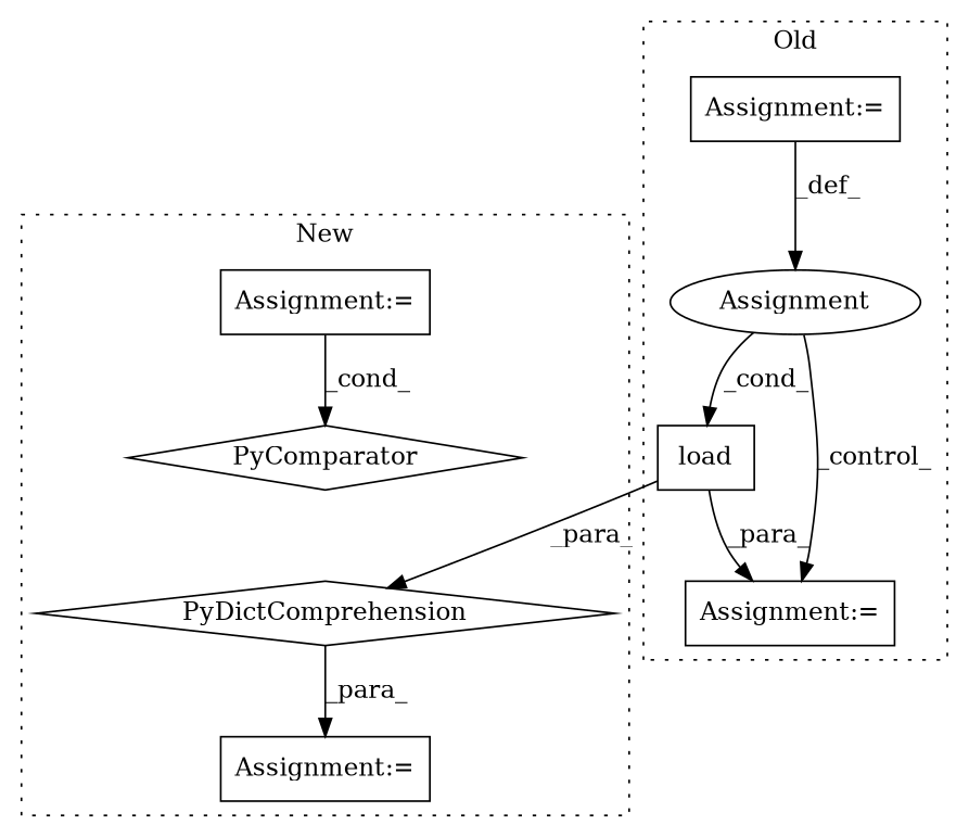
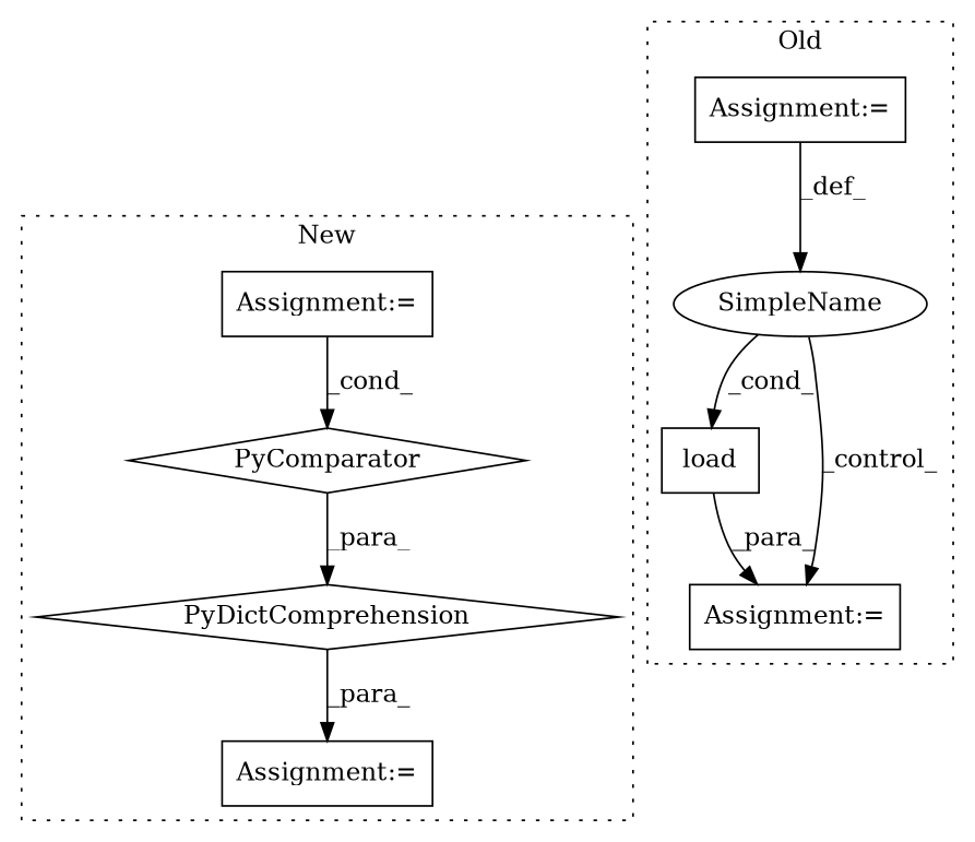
  digraph {
    node [a=7 l=37 s=1832 shape=box]
    n1 [a=32 l="5,1" label=load s="429,440"]
-   n2 [a=42 label=Assignment shape=ellipse l="" s=""]
+   n2 [a=42 label=SimpleName shape=ellipse l="" s=""]
    n3 [l=2 label="Assignment:=" s=420]
    n4 [l=1 label="Assignment:=" s=181]
    n5 [a=110 l=123 label=PyDictComprehension s=1754 shape=diamond]
    n6 [a=113 label=PyComparator shape=diamond]
    n7 [l=12 label="Assignment:=" s=1742]
    n8 [label="Assignment:="]
    subgraph cluster_1 {
      label=Old
      style=dotted
      n1
      n2
      n3
      n4
    }
    subgraph cluster_2 {
      label=New
      style=dotted
      n5
      n6
      n7
      n8
    }
    n1 -> n3 [label=_para_]
    n2 -> n1 [label=_cond_]
    n2 -> n3 [label=_control_]
    n4 -> n2 [label=_def_]
    n5 -> n7 [label=_para_]
-   n1 -> n5 [label=_para_]
+   n6 -> n5 [label=_para_]
    n8 -> n6 [label=_cond_]
  }
